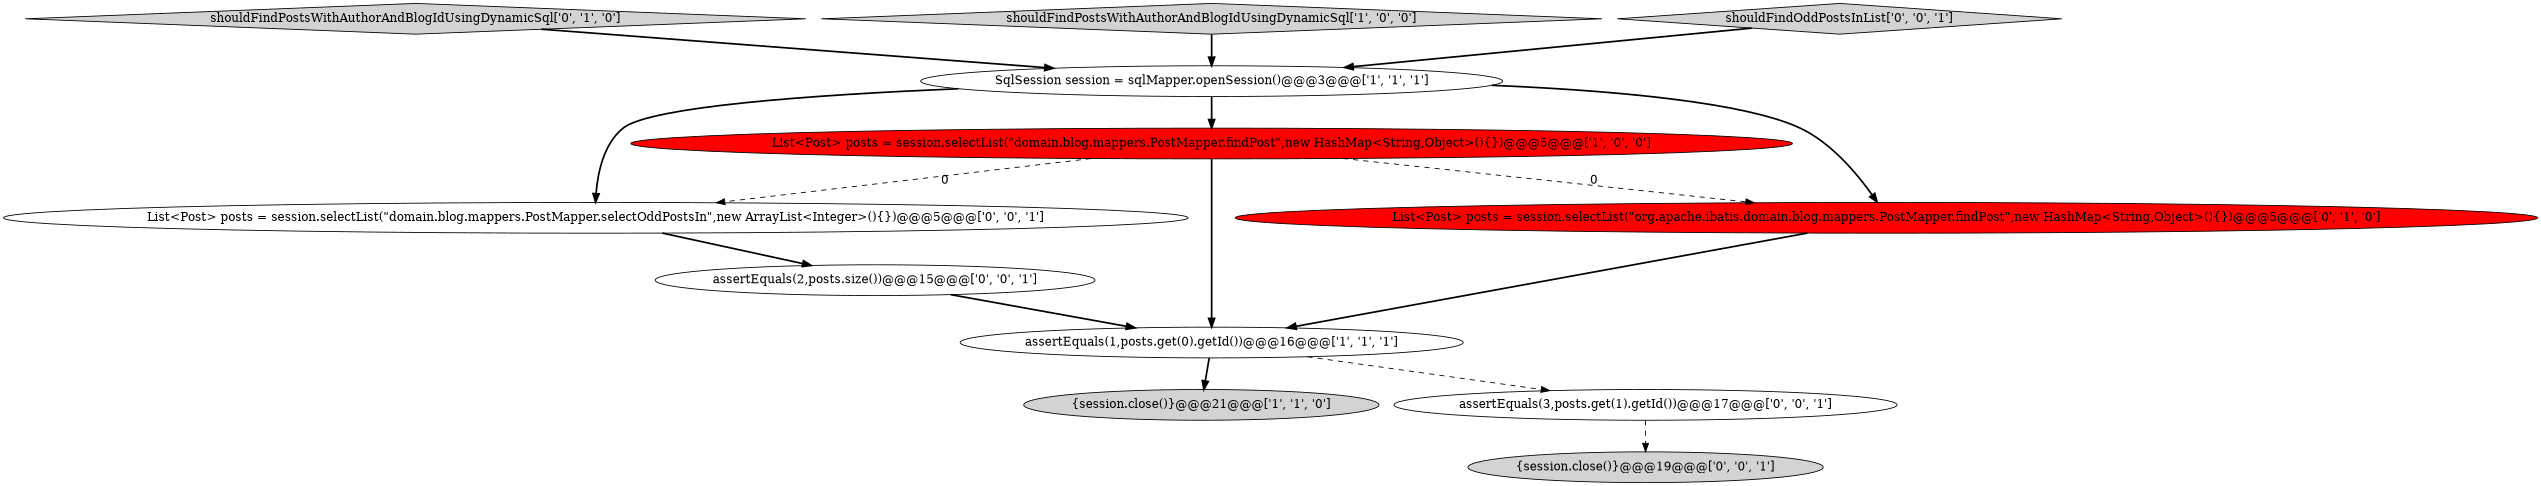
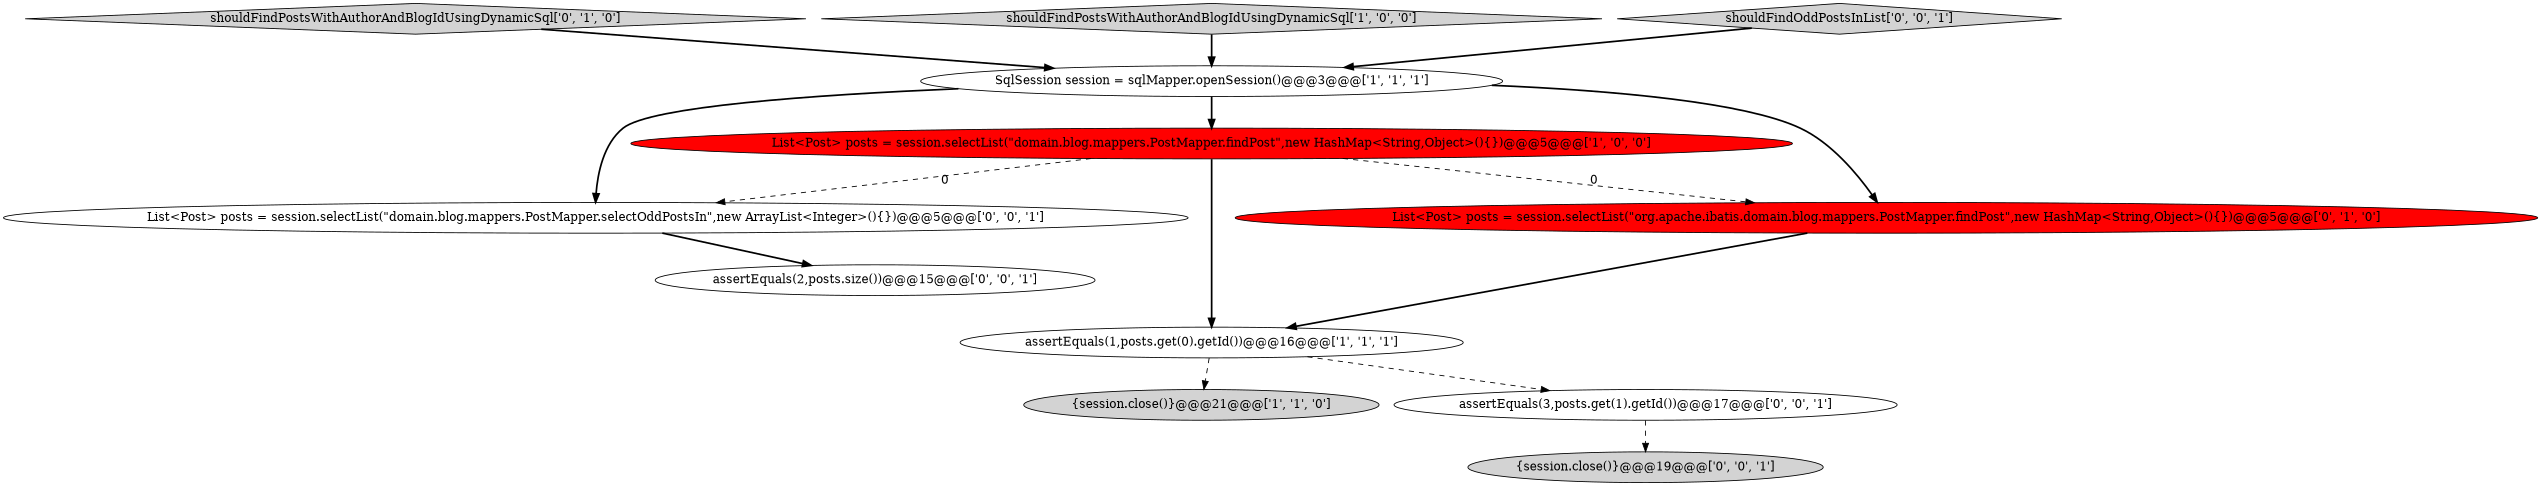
  digraph {
    node [fillcolor=lightgray shape=ellipse style=filled]
    edge [style=bold]
    n1 [label="shouldFindPostsWithAuthorAndBlogIdUsingDynamicSql['0', '1', '0']" shape=diamond]
    n2 [fillcolor=white label="SqlSession session = sqlMapper.openSession()@@@3@@@['1', '1', '1']"]
    n3 [fillcolor=red label="List<Post> posts = session.selectList(\"domain.blog.mappers.PostMapper.findPost\",new HashMap<String,Object>(){})@@@5@@@['1', '0', '0']"]
    n4 [fillcolor=white label="List<Post> posts = session.selectList(\"domain.blog.mappers.PostMapper.selectOddPostsIn\",new ArrayList<Integer>(){})@@@5@@@['0', '0', '1']"]
    n5 [fillcolor=red label="List<Post> posts = session.selectList(\"org.apache.ibatis.domain.blog.mappers.PostMapper.findPost\",new HashMap<String,Object>(){})@@@5@@@['0', '1', '0']"]
    n6 [fillcolor=white label="assertEquals(1,posts.get(0).getId())@@@16@@@['1', '1', '1']"]
    n7 [label="{session.close()}@@@21@@@['1', '1', '0']"]
    n8 [fillcolor=white label="assertEquals(3,posts.get(1).getId())@@@17@@@['0', '0', '1']"]
    n9 [fillcolor=white label="assertEquals(2,posts.size())@@@15@@@['0', '0', '1']"]
    n10 [label="{session.close()}@@@19@@@['0', '0', '1']"]
    n11 [label="shouldFindPostsWithAuthorAndBlogIdUsingDynamicSql['1', '0', '0']" shape=diamond]
    n12 [label="shouldFindOddPostsInList['0', '0', '1']" shape=diamond]
    n1 -> n2
    n2 -> n3
    n2 -> n4
    n2 -> n5
    n3 -> n4 [label=0 style=dashed]
    n3 -> n5 [label=0 style=dashed]
    n3 -> n6
    n4 -> n9
    n5 -> n6
-   n6 -> n7
+   n6 -> n7 [style=dashed]
    n6 -> n8 [style=dashed]
    n8 -> n10 [style=dashed]
-   n9 -> n6
    n11 -> n2
    n12 -> n2
  }
